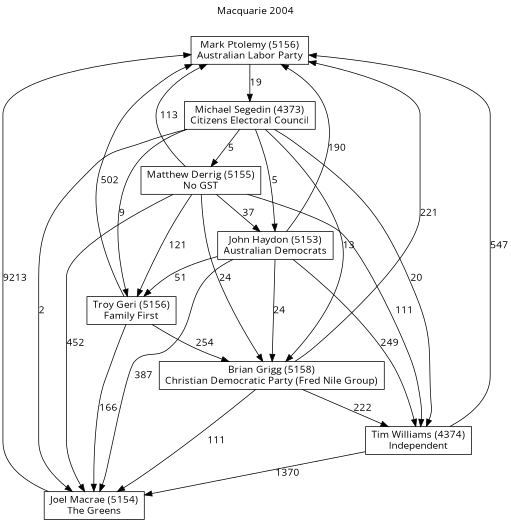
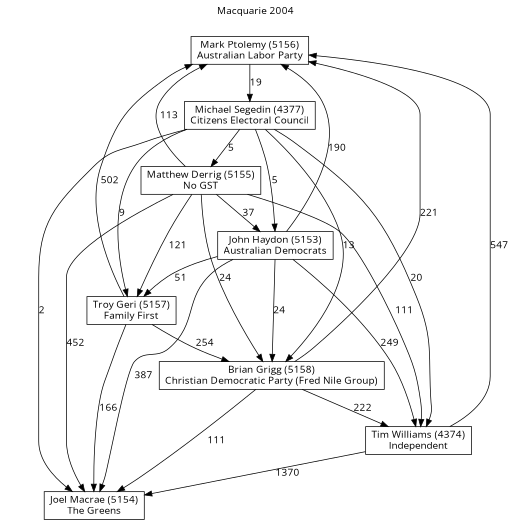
  digraph {
    fontname="Open Sans"
    label="Macquarie 2004"
    labelloc=t
    mclimit=10
    node [fontname="Open Sans" shape=box]
    edge [fontname="Open Sans"]
    n1 [label="Mark Ptolemy (5156)\nAustralian Labor Party"]
-   n2 [label="Michael Segedin (4373)\nCitizens Electoral Council"]
+   n2 [label="Michael Segedin (4377)\nCitizens Electoral Council"]
    n3 [label="Joel Macrae (5154)\nThe Greens"]
    n4 [label="Tim Williams (4374)\nIndependent"]
    n5 [label="Brian Grigg (5158)\nChristian Democratic Party (Fred Nile Group)"]
-   n6 [label="Troy Geri (5156)\nFamily First"]
+   n6 [label="Troy Geri (5157)\nFamily First"]
    n7 [label="John Haydon (5153)\nAustralian Democrats"]
    n8 [label="Matthew Derrig (5155)\nNo GST"]
    n1 -> n2 [label=19]
    n2 -> n3 [label=2]
    n2 -> n4 [label=20]
    n2 -> n5 [label=13]
    n2 -> n6 [label=9]
    n2 -> n7 [label=5]
    n2 -> n8 [label=5]
-   n3 -> n1 [label=9213]
    n4 -> n1 [label=547]
    n4 -> n3 [label=1370]
    n5 -> n1 [label=221]
    n5 -> n3 [label=111]
    n5 -> n4 [label=222]
    n6 -> n1 [label=502]
    n6 -> n3 [label=166]
    n6 -> n5 [label=254]
    n7 -> n1 [label=190]
    n7 -> n3 [label=387]
    n7 -> n4 [label=249]
    n7 -> n5 [label=24]
    n7 -> n6 [label=51]
    n8 -> n1 [label=113]
    n8 -> n3 [label=452]
    n8 -> n4 [label=111]
    n8 -> n5 [label=24]
    n8 -> n6 [label=121]
    n8 -> n7 [label=37]
  }
